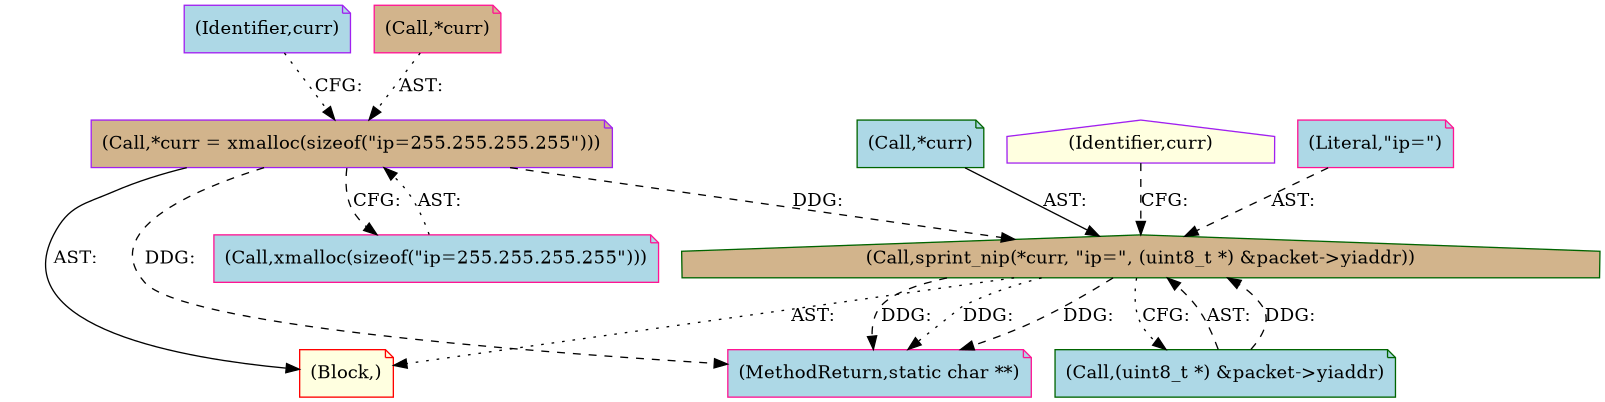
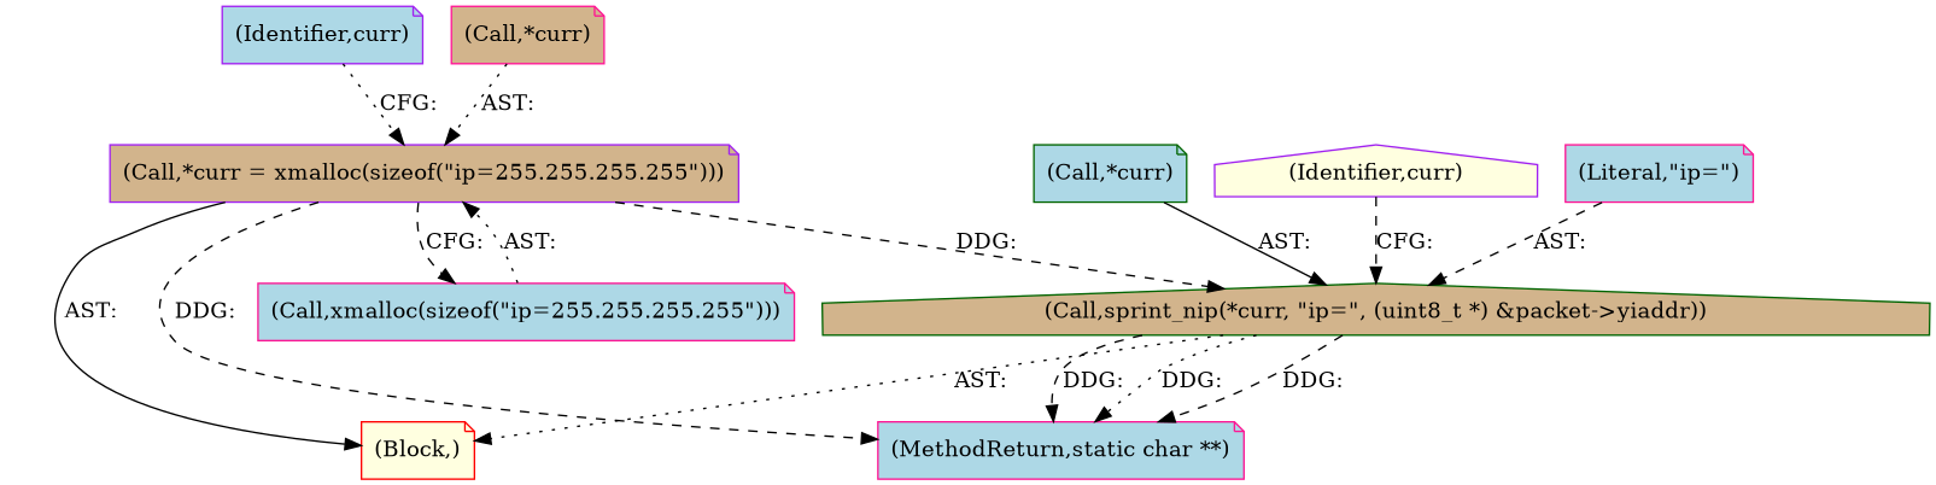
  digraph {
    node [style=filled fillcolor=lightblue color=deeppink shape=note]
    edge [style=dashed]
    n1 [label="(Call,*curr = xmalloc(sizeof(\"ip=255.255.255.255\")))" fillcolor=tan color=purple]
    n2 [label="(Call,sprint_nip(*curr, \"ip=\", (uint8_t *) &packet->yiaddr))" fillcolor=tan color=darkgreen shape=house]
    n3 [label="(Call,xmalloc(sizeof(\"ip=255.255.255.255\")))"]
    n4 [label="(Block,)" fillcolor=lightyellow color=red]
    n5 [label="(MethodReturn,static char **)"]
-   n6 [label="(Call,(uint8_t *) &packet->yiaddr)" color=darkgreen]
    n7 [label="(Call,*curr)" color=darkgreen]
    n8 [label="(Identifier,curr)" color=purple]
    n9 [label="(Identifier,curr)" fillcolor=lightyellow color=purple shape=house]
    n10 [label="(Call,*curr)" fillcolor=tan]
    n11 [label="(Literal,\"ip=\")"]
    n1 -> n2 [label="DDG: "]
    n1 -> n3 [label="CFG: "]
    n1 -> n4 [label="AST: " style=solid]
    n1 -> n5 [label="DDG: "]
    n2 -> n4 [label="AST: " style=dotted]
    n2 -> n5 [label="DDG: "]
    n2 -> n5 [label="DDG: "]
    n2 -> n5 [label="DDG: " style=dotted]
-   n2 -> n6 [label="CFG: " style=dotted]
    n3 -> n1 [label="AST: " style=dotted]
-   n6 -> n2 [label="AST: "]
-   n6 -> n2 [label="DDG: "]
    n7 -> n2 [label="AST: " style=solid]
    n8 -> n1 [label="CFG: " style=dotted]
    n9 -> n2 [label="CFG: "]
    n10 -> n1 [label="AST: " style=dotted]
    n11 -> n2 [label="AST: "]
  }
